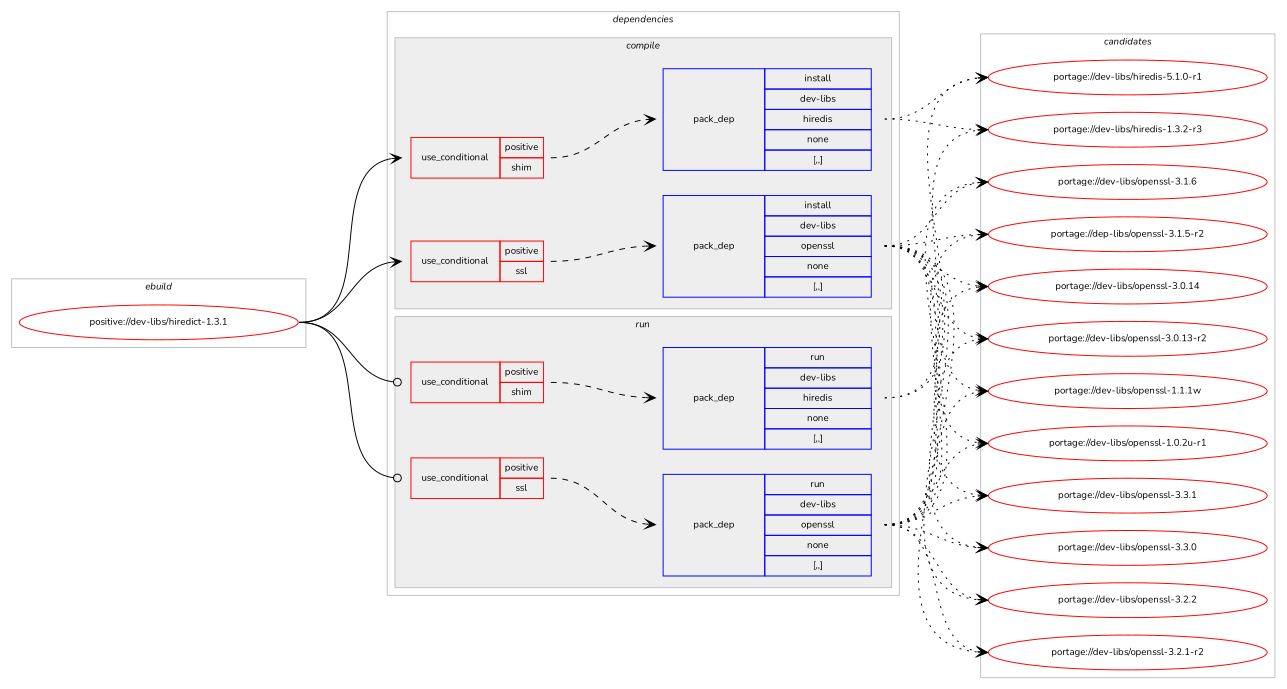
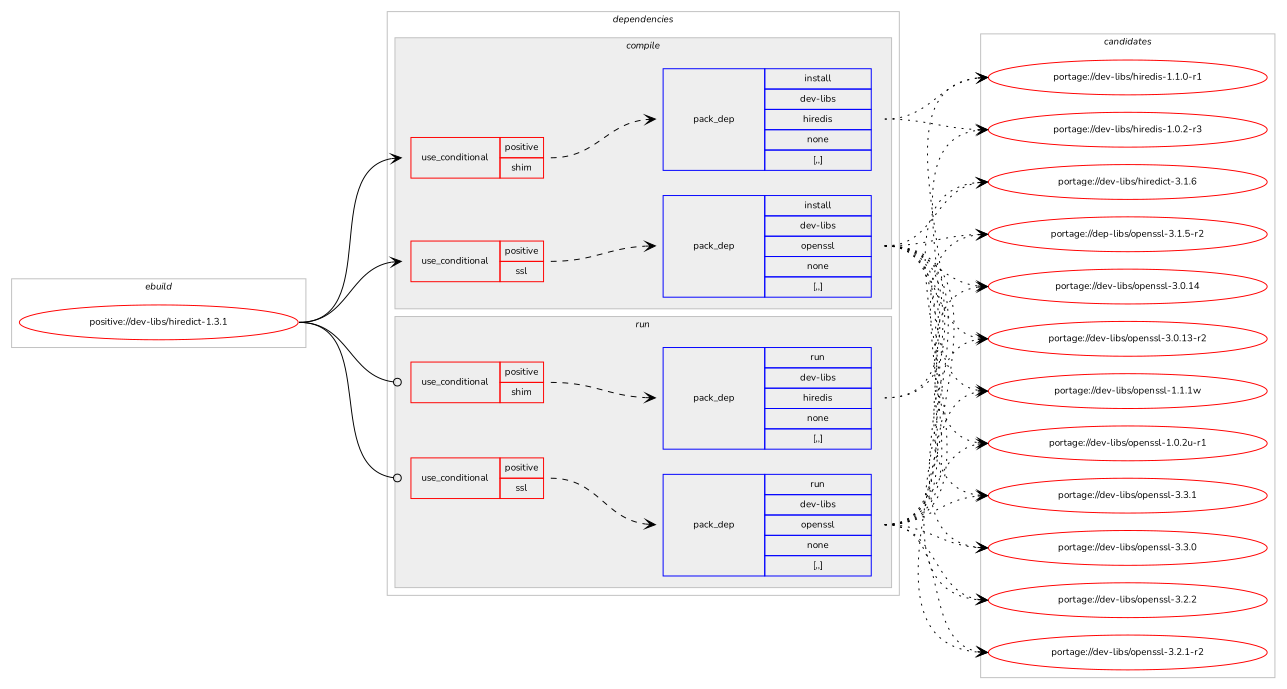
  digraph {
    compound=true
    concentrate=true
    fontname=Nunito
    fontsize=10
    newrank=true
    rankdir=LR
    ranksep=1.5
    node [color=red fontname=Nunito fontsize=10]
    edge [arrowhead=vee fontname=Nunito headport=w style=dotted tailport=e weight=100]
    n1 [label="positive://dev-libs/hiredict-1.3.1" width=4]
    n2 [color=blue label=<<TABLE BORDER="0" CELLBORDER="1" CELLSPACING="0" CELLPADDING="4" WIDTH="220"><TR><TD ROWSPAN="6" CELLPADDING="30">pack_dep</TD></TR><TR><TD WIDTH="110">install</TD></TR><TR><TD>dev-libs</TD></TR><TR><TD>hiredis</TD></TR><TR><TD>none</TD></TR><TR><TD>[,,]</TD></TR></TABLE>> shape=none]
    n3 [label=<<TABLE BORDER="0" CELLBORDER="1" CELLSPACING="0" CELLPADDING="4"><TR><TD ROWSPAN="3" CELLPADDING="10">use_conditional</TD></TR><TR><TD>positive</TD></TR><TR><TD>shim</TD></TR></TABLE>> shape=none]
    n4 [color=blue label=<<TABLE BORDER="0" CELLBORDER="1" CELLSPACING="0" CELLPADDING="4" WIDTH="220"><TR><TD ROWSPAN="6" CELLPADDING="30">pack_dep</TD></TR><TR><TD WIDTH="110">install</TD></TR><TR><TD>dev-libs</TD></TR><TR><TD>openssl</TD></TR><TR><TD>none</TD></TR><TR><TD>[,,]</TD></TR></TABLE>> shape=none]
    n5 [label=<<TABLE BORDER="0" CELLBORDER="1" CELLSPACING="0" CELLPADDING="4"><TR><TD ROWSPAN="3" CELLPADDING="10">use_conditional</TD></TR><TR><TD>positive</TD></TR><TR><TD>ssl</TD></TR></TABLE>> shape=none]
    n6 [color=blue label=<<TABLE BORDER="0" CELLBORDER="1" CELLSPACING="0" CELLPADDING="4" WIDTH="220"><TR><TD ROWSPAN="6" CELLPADDING="30">pack_dep</TD></TR><TR><TD WIDTH="110">run</TD></TR><TR><TD>dev-libs</TD></TR><TR><TD>hiredis</TD></TR><TR><TD>none</TD></TR><TR><TD>[,,]</TD></TR></TABLE>> shape=none]
    n7 [label=<<TABLE BORDER="0" CELLBORDER="1" CELLSPACING="0" CELLPADDING="4"><TR><TD ROWSPAN="3" CELLPADDING="10">use_conditional</TD></TR><TR><TD>positive</TD></TR><TR><TD>shim</TD></TR></TABLE>> shape=none]
    n8 [color=blue label=<<TABLE BORDER="0" CELLBORDER="1" CELLSPACING="0" CELLPADDING="4" WIDTH="220"><TR><TD ROWSPAN="6" CELLPADDING="30">pack_dep</TD></TR><TR><TD WIDTH="110">run</TD></TR><TR><TD>dev-libs</TD></TR><TR><TD>openssl</TD></TR><TR><TD>none</TD></TR><TR><TD>[,,]</TD></TR></TABLE>> shape=none]
    n9 [label=<<TABLE BORDER="0" CELLBORDER="1" CELLSPACING="0" CELLPADDING="4"><TR><TD ROWSPAN="3" CELLPADDING="10">use_conditional</TD></TR><TR><TD>positive</TD></TR><TR><TD>ssl</TD></TR></TABLE>> shape=none]
-   n10 [label="portage://dev-libs/hiredis-5.1.0-r1" width=4]
-   n11 [label="portage://dev-libs/hiredis-1.3.2-r3" width=4]
+   n10 [label="portage://dev-libs/hiredis-1.1.0-r1" width=4]
+   n11 [label="portage://dev-libs/hiredis-1.0.2-r3" width=4]
    n12 [label="portage://dev-libs/openssl-3.3.1" width=4]
    n13 [label="portage://dev-libs/openssl-3.3.0" width=4]
    n14 [label="portage://dev-libs/openssl-3.2.2" width=4]
    n15 [label="portage://dev-libs/openssl-3.2.1-r2" width=4]
-   n16 [label="portage://dev-libs/openssl-3.1.6" width=4]
+   n16 [label="portage://dev-libs/hiredict-3.1.6" width=4]
    n17 [label="portage://dep-libs/openssl-3.1.5-r2" width=4]
    n18 [label="portage://dev-libs/openssl-3.0.14" width=4]
    n19 [label="portage://dev-libs/openssl-3.0.13-r2" width=4]
    n20 [label="portage://dev-libs/openssl-1.1.1w" width=4]
    n21 [label="portage://dev-libs/openssl-1.0.2u-r1" width=4]
    subgraph cluster_1 {
      color=gray
      label=<<i>ebuild</i>>
      n1
    }
    subgraph cluster_2 {
      color=gray
      label=<<i>dependencies</i>>
      subgraph cluster_3 {
        color=gray
        fillcolor="#eeeeee"
        label=<<i>compile</i>>
        style=filled
        subgraph sub_4 {
          color=gray
          fillcolor="#eeeeee"
          label=<<i>compile</i>>
          style=filled
          n3
          subgraph sub_5 {
            color=gray
            fillcolor="#eeeeee"
            label=<<i>compile</i>>
            style=filled
            n2
          }
        }
        subgraph sub_6 {
          color=gray
          fillcolor="#eeeeee"
          label=<<i>compile</i>>
          style=filled
          n5
          subgraph sub_7 {
            color=gray
            fillcolor="#eeeeee"
            label=<<i>compile</i>>
            style=filled
            n4
          }
        }
      }
      subgraph cluster_8 {
        color=gray
        fillcolor="#eeeeee"
        label=<<i>compile and run</i>>
        style=filled
      }
      subgraph cluster_9 {
        color=gray
        fillcolor="#eeeeee"
        label=<<i>run</i>>
        style=filled
        subgraph sub_10 {
          color=gray
          fillcolor="#eeeeee"
          label=<<i>run</i>>
          style=filled
          n7
          subgraph sub_11 {
            color=gray
            fillcolor="#eeeeee"
            label=<<i>run</i>>
            style=filled
            n6
          }
        }
        subgraph sub_12 {
          color=gray
          fillcolor="#eeeeee"
          label=<<i>run</i>>
          style=filled
          n9
          subgraph sub_13 {
            color=gray
            fillcolor="#eeeeee"
            label=<<i>run</i>>
            style=filled
            n8
          }
        }
      }
    }
    subgraph cluster_14 {
      color=gray
      label=<<i>candidates</i>>
      rank=same
      subgraph sub_15 {
        color=black
        label=<<i>candidates</i>>
        nodesep=1
        rank=same
        n10
        n11
      }
      subgraph sub_16 {
        color=black
        label=<<i>candidates</i>>
        nodesep=1
        rank=same
        n12
        n13
        n14
        n15
        n16
        n17
        n18
        n19
        n20
        n21
      }
      subgraph sub_17 {
        color=black
        label=<<i>candidates</i>>
        nodesep=1
        rank=same
        n10
        n11
      }
      subgraph sub_18 {
        color=black
        label=<<i>candidates</i>>
        nodesep=1
        rank=same
        n12
        n13
        n14
        n15
        n16
        n17
        n18
        n19
        n20
        n21
      }
    }
    n1 -> n3 [style=solid weight=20]
    n1 -> n5 [style=solid weight=20]
    n1 -> n7 [arrowhead=odot style=solid weight=20]
    n1 -> n9 [arrowhead=odot style=solid weight=20]
    n2 -> n10
    n2 -> n11
    n3 -> n2 [style=dashed weight=20]
    n4 -> n12
    n4 -> n13
    n4 -> n14
    n4 -> n15
    n4 -> n16
    n4 -> n17
    n4 -> n18
    n4 -> n19
    n4 -> n20
    n4 -> n21
    n5 -> n4 [style=dashed weight=20]
    n6 -> n10
    n6 -> n11
    n7 -> n6 [style=dashed weight=20]
    n8 -> n12
    n8 -> n13
    n8 -> n14
    n8 -> n15
    n8 -> n16
    n8 -> n17
    n8 -> n18
    n8 -> n19
    n8 -> n20
    n8 -> n21
    n9 -> n8 [style=dashed weight=20]
  }
